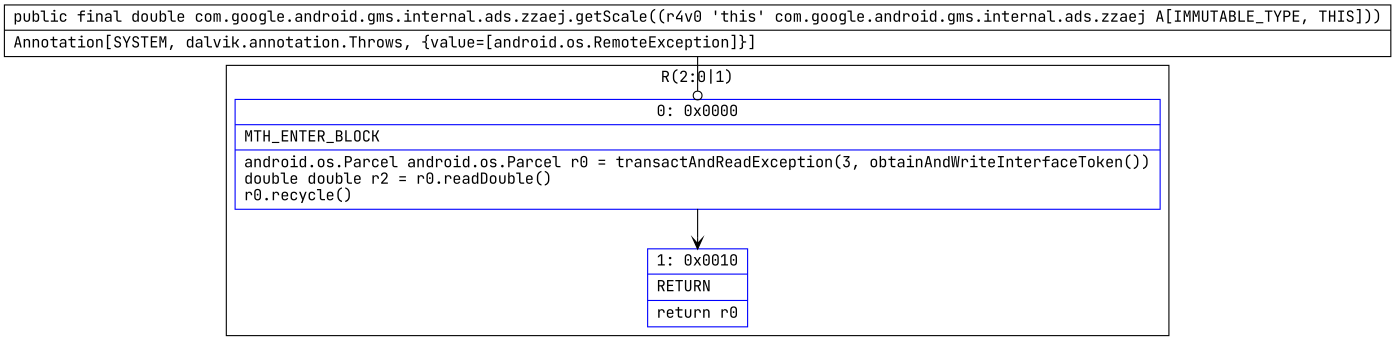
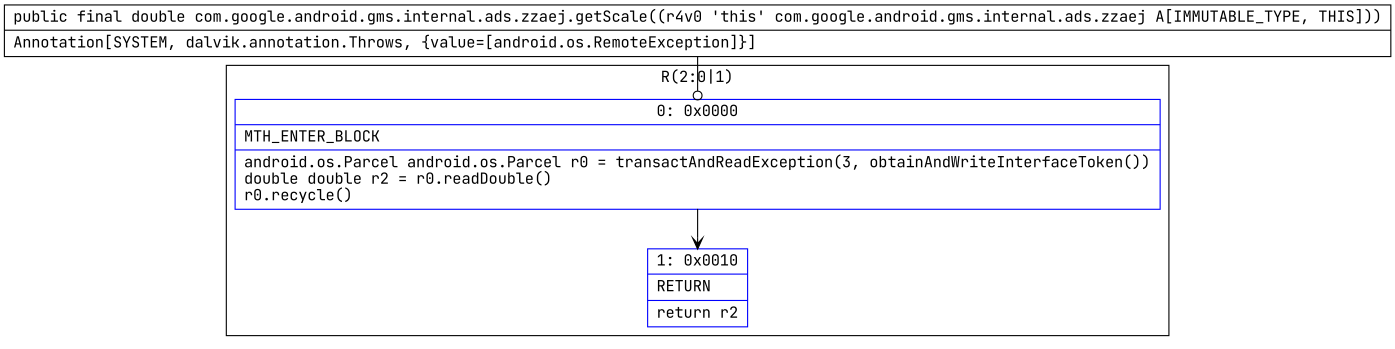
  digraph {
    fontname="JetBrains Mono"
    node [color=blue shape=record fontname="JetBrains Mono"]
    edge [fontname="JetBrains Mono"]
    n1 [label="{0\:\ 0x0000|MTH_ENTER_BLOCK\l|android.os.Parcel android.os.Parcel r0 = transactAndReadException(3, obtainAndWriteInterfaceToken())\ldouble double r2 = r0.readDouble()\lr0.recycle()\l}"]
-   n2 [label="{1\:\ 0x0010|RETURN\l|return r0\l}"]
+   n2 [label="{1\:\ 0x0010|RETURN\l|return r2\l}"]
    n3 [label="{public final double com.google.android.gms.internal.ads.zzaej.getScale((r4v0 'this' com.google.android.gms.internal.ads.zzaej A[IMMUTABLE_TYPE, THIS]))  | Annotation[SYSTEM, dalvik.annotation.Throws, \{value=[android.os.RemoteException]\}]\l}" color=""]
    subgraph cluster_1 {
      label="R(2:0|1)"
      n1
      n2
    }
    n1 -> n2 [arrowhead=vee]
    n3 -> n1 [arrowhead=odot]
  }
